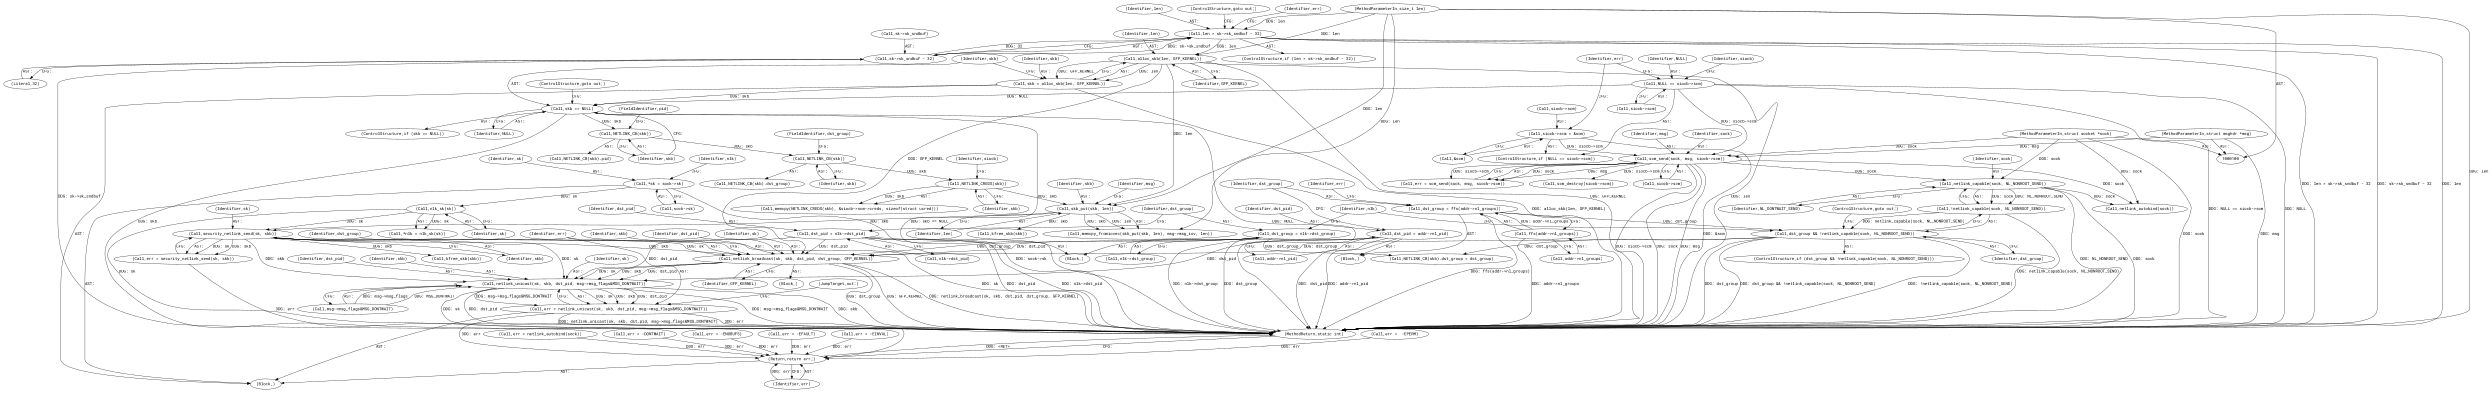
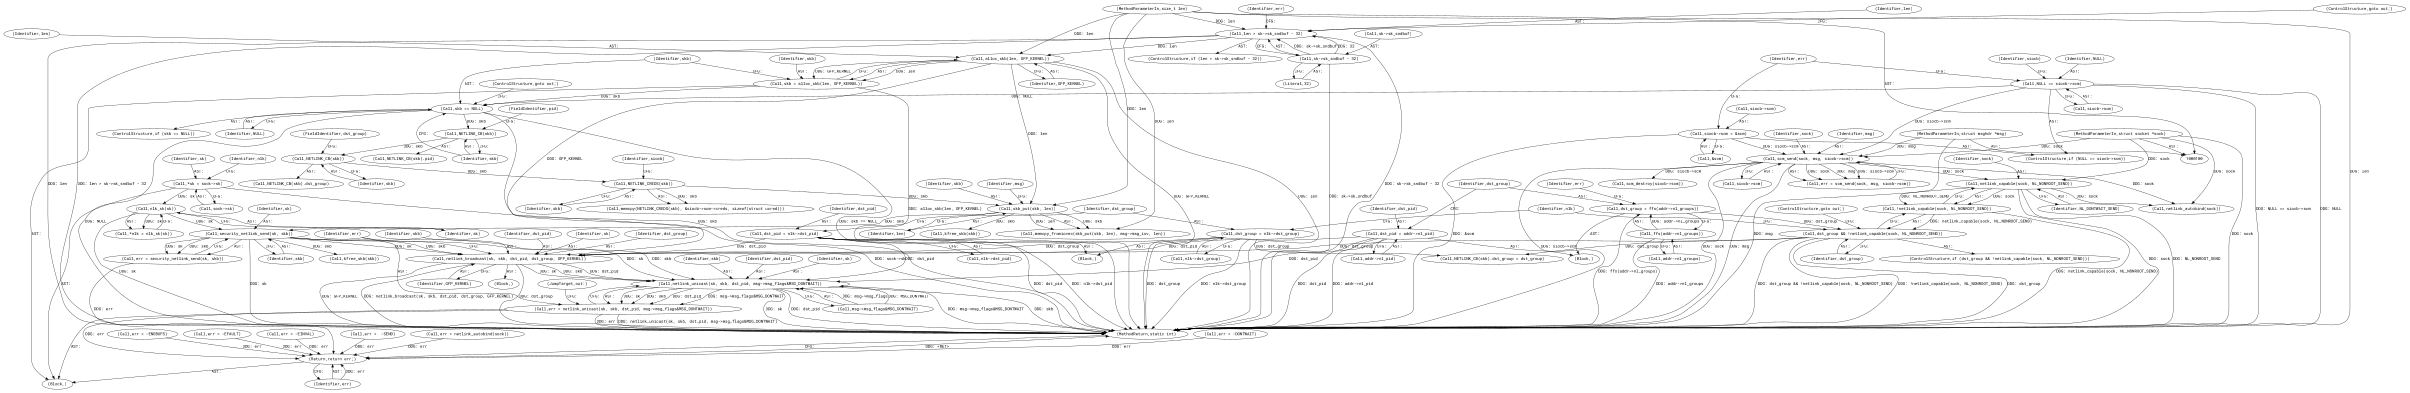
  digraph {
    fontname="Roboto Mono"
    node [fontname="Roboto Mono"]
    edge [fontname="Roboto Mono"]
    n1 [label="(Call,netlink_broadcast(sk, skb, dst_pid, dst_group, GFP_KERNEL))"]
    n2 [label="(Call,netlink_unicast(sk, skb, dst_pid, msg->msg_flags&MSG_DONTWAIT))"]
    n3 [label="(Block,)"]
    n4 [label="(Identifier,GFP_KERNEL)"]
    n5 [label="(MethodReturn,static int)"]
    n6 [label="(Call,err = netlink_unicast(sk, skb, dst_pid, msg->msg_flags&MSG_DONTWAIT))"]
    n7 [label="(Call,msg->msg_flags&MSG_DONTWAIT)"]
    n8 [label="(Return,return err;)"]
    n9 [label="(Call,security_netlink_send(sk, skb))"]
    n10 [label="(Call,kfree_skb(skb))"]
    n11 [label="(Identifier,skb)"]
    n12 [label="(Call,err = security_netlink_send(sk, skb))"]
    n13 [label="(Call,nlk_sk(sk))"]
    n14 [label="(Identifier,sk)"]
    n15 [label="(Call,*nlk = nlk_sk(sk))"]
    n16 [label="(Call,*sk = sock->sk)"]
    n17 [label="(Block,)"]
    n18 [label="(Call,sock->sk)"]
    n19 [label="(Call,skb_put(skb, len))"]
    n20 [label="(Call,memcpy_fromiovec(skb_put(skb, len), msg->msg_iov, len))"]
    n21 [label="(Identifier,len)"]
    n22 [label="(Call,kfree_skb(skb))"]
    n23 [label="(Call,NETLINK_CREDS(skb))"]
    n24 [label="(Identifier,skb)"]
    n25 [label="(Call,memcpy(NETLINK_CREDS(skb), &siocb->scm->creds, sizeof(struct ucred)))"]
    n26 [label="(Call,NETLINK_CB(skb))"]
    n27 [label="(Identifier,skb)"]
    n28 [label="(Call,NETLINK_CB(skb).dst_group)"]
    n29 [label="(Call,NETLINK_CB(skb))"]
    n30 [label="(Call,NETLINK_CB(skb).pid)"]
    n31 [label="(Identifier,skb)"]
    n32 [label="(Call,skb == NULL)"]
    n33 [label="(ControlStructure,if (skb == NULL))"]
    n34 [label="(Identifier,NULL)"]
    n35 [label="(Call,skb = alloc_skb(len, GFP_KERNEL))"]
    n36 [label="(Call,alloc_skb(len, GFP_KERNEL))"]
    n37 [label="(Identifier,GFP_KERNEL)"]
    n38 [label="(Call,len > sk->sk_sndbuf - 32)"]
    n39 [label="(Call,sk->sk_sndbuf - 32)"]
    n40 [label="(ControlStructure,if (len > sk->sk_sndbuf - 32))"]
    n41 [label="(Literal,32)"]
    n42 [label="(MethodParameterIn,size_t len)"]
    1000100
    n44 [label="(Call,NULL == siocb->scm)"]
    n45 [label="(Call,scm_send(sock, msg, siocb->scm))"]
    n46 [label="(Call,siocb->scm)"]
    n47 [label="(ControlStructure,if (NULL == siocb->scm))"]
    n48 [label="(Call,netlink_capable(sock, NL_NONROOT_SEND))"]
    n49 [label="(Call,netlink_autobind(sock))"]
    n50 [label="(Call,err = scm_send(sock, msg, siocb->scm))"]
    n51 [label="(Call,scm_destroy(siocb->scm))"]
    n52 [label="(Call,siocb->scm)"]
    n53 [label="(Call,dst_pid = addr->nl_pid)"]
    n54 [label="(Block,)"]
    n55 [label="(Call,addr->nl_pid)"]
    n56 [label="(Call,dst_pid = nlk->dst_pid)"]
    n57 [label="(Block,)"]
    n58 [label="(Call,nlk->dst_pid)"]
    n59 [label="(Call,dst_group && !netlink_capable(sock, NL_NONROOT_SEND))"]
    n60 [label="(Call,!netlink_capable(sock, NL_NONROOT_SEND))"]
    n61 [label="(Call,NETLINK_CB(skb).dst_group = dst_group)"]
    n62 [label="(Identifier,dst_group)"]
    n63 [label="(ControlStructure,if (dst_group && !netlink_capable(sock, NL_NONROOT_SEND)))"]
    n64 [label="(Call,dst_group = ffs(addr->nl_groups))"]
    n65 [label="(Call,ffs(addr->nl_groups))"]
    n66 [label="(Call,addr->nl_groups)"]
    n67 [label="(Identifier,NL_DONTWAIT_SEND)"]
    n68 [label="(MethodParameterIn,struct socket *sock)"]
    n69 [label="(MethodParameterIn,struct msghdr *msg)"]
    n70 [label="(Call,siocb->scm = &scm)"]
    n71 [label="(Call,&scm)"]
    n72 [label="(Call,dst_group = nlk->dst_group)"]
    n73 [label="(Call,nlk->dst_group)"]
    n74 [label="(Identifier,err)"]
-   n75 [label="(Call,err =  -EPERM)"]
+   n75 [label="(Call,err =  -SEND)"]
    n76 [label="(Identifier,sock)"]
    n77 [label="(Call,err = netlink_autobind(sock))"]
    n78 [label="(Identifier,sk)"]
    n79 [label="(Identifier,err)"]
    n80 [label="(FieldIdentifier,dst_group)"]
    n81 [label="(Identifier,dst_group)"]
    n82 [label="(FieldIdentifier,pid)"]
    n83 [label="(Identifier,siocb)"]
    n84 [label="(Identifier,sk)"]
    n85 [label="(Identifier,skb)"]
    n86 [label="(Identifier,err)"]
    n87 [label="(Call,sk->sk_sndbuf)"]
    n88 [label="(Identifier,dst_pid)"]
    n89 [label="(Identifier,nlk)"]
    n90 [label="(Identifier,siocb)"]
    n91 [label="(Identifier,sk)"]
    n92 [label="(Call,siocb->scm)"]
    n93 [label="(Identifier,err)"]
    n94 [label="(Identifier,skb)"]
    n95 [label="(Identifier,err)"]
    n96 [label="(ControlStructure,goto out;)"]
    n97 [label="(Identifier,msg)"]
    n98 [label="(Identifier,msg)"]
    n99 [label="(Call,err = -DONTWAIT)"]
    n100 [label="(Call,err = -ENOBUFS)"]
    n101 [label="(Identifier,dst_group)"]
    n102 [label="(Identifier,len)"]
    n103 [label="(Identifier,NULL)"]
    n104 [label="(Identifier,nlk)"]
    n105 [label="(ControlStructure,goto out;)"]
    n106 [label="(Identifier,dst_group)"]
    n107 [label="(ControlStructure,goto out;)"]
    n108 [label="(Identifier,skb)"]
    n109 [label="(Identifier,dst_pid)"]
    n110 [label="(Identifier,skb)"]
    n111 [label="(Identifier,sock)"]
    n112 [label="(Identifier,sk)"]
    n113 [label="(Identifier,skb)"]
    n114 [label="(Identifier,dst_pid)"]
    n115 [label="(Call,err = -EFAULT)"]
    n116 [label="(JumpTarget,out:)"]
    n117 [label="(Identifier,dst_pid)"]
    n118 [label="(Identifier,len)"]
    n119 [label="(Call,err = -EINVAL)"]
    n1 -> n2 [label="DDG: sk"]
    n1 -> n2 [label="DDG: skb"]
    n1 -> n2 [label="DDG: dst_pid"]
    n1 -> n3 [label="AST: "]
    n1 -> n4 [label="CFG: "]
    n1 -> n5 [label="DDG: dst_group"]
    n1 -> n5 [label="DDG: GFP_KERNEL"]
    n1 -> n5 [label="DDG: netlink_broadcast(sk, skb, dst_pid, dst_group, GFP_KERNEL)"]
    n2 -> n5 [label="DDG: sk"]
    n2 -> n5 [label="DDG: dst_pid"]
    n2 -> n5 [label="DDG: msg->msg_flags&MSG_DONTWAIT"]
    n2 -> n5 [label="DDG: skb"]
    n2 -> n6 [label="AST: "]
    n2 -> n6 [label="DDG: sk"]
    n2 -> n6 [label="DDG: skb"]
    n2 -> n6 [label="DDG: dst_pid"]
    n2 -> n6 [label="DDG: msg->msg_flags&MSG_DONTWAIT"]
    n2 -> n7 [label="CFG: "]
    n4 -> n1 [label="AST: "]
    n5 -> n8 [label="CFG: "]
    n6 -> n2 [label="CFG: "]
    n6 -> n5 [label="DDG: netlink_unicast(sk, skb, dst_pid, msg->msg_flags&MSG_DONTWAIT)"]
    n6 -> n5 [label="DDG: err"]
    n6 -> n8 [label="DDG: err"]
    n6 -> n17 [label="AST: "]
    n7 -> n2 [label="AST: "]
    n7 -> n2 [label="DDG: msg->msg_flags"]
    n7 -> n2 [label="DDG: MSG_DONTWAIT"]
    n8 -> n5 [label="DDG: <RET>"]
    n8 -> n17 [label="AST: "]
    n8 -> n74 [label="CFG: "]
    n9 -> n1 [label="DDG: sk"]
    n9 -> n1 [label="DDG: skb"]
    n9 -> n2 [label="DDG: sk"]
    n9 -> n2 [label="DDG: skb"]
    n9 -> n5 [label="DDG: sk"]
    n9 -> n10 [label="DDG: skb"]
    n9 -> n11 [label="CFG: "]
    n9 -> n12 [label="AST: "]
    n9 -> n12 [label="DDG: sk"]
    n9 -> n12 [label="DDG: skb"]
    n11 -> n9 [label="AST: "]
    n12 -> n8 [label="DDG: err"]
    n12 -> n9 [label="CFG: "]
    n13 -> n5 [label="DDG: sk"]
    n13 -> n9 [label="DDG: sk"]
    n13 -> n14 [label="CFG: "]
    n13 -> n15 [label="AST: "]
    n13 -> n15 [label="DDG: sk"]
    n14 -> n13 [label="AST: "]
+   n15 -> n13 [label="CFG: "]
    n16 -> n5 [label="DDG: sock->sk"]
    n16 -> n13 [label="DDG: sk"]
    n16 -> n17 [label="AST: "]
    n16 -> n18 [label="CFG: "]
    n18 -> n16 [label="AST: "]
    n19 -> n9 [label="DDG: skb"]
    n19 -> n20 [label="AST: "]
    n19 -> n20 [label="DDG: skb"]
    n19 -> n20 [label="DDG: len"]
    n19 -> n21 [label="CFG: "]
    n19 -> n22 [label="DDG: skb"]
    n21 -> n19 [label="AST: "]
    n23 -> n19 [label="DDG: skb"]
    n23 -> n24 [label="CFG: "]
    n23 -> n25 [label="AST: "]
    n23 -> n25 [label="DDG: skb"]
    n24 -> n23 [label="AST: "]
    n26 -> n23 [label="DDG: skb"]
    n26 -> n27 [label="CFG: "]
    n26 -> n28 [label="AST: "]
    n27 -> n26 [label="AST: "]
    n29 -> n26 [label="DDG: skb"]
    n29 -> n30 [label="AST: "]
    n29 -> n31 [label="CFG: "]
    n31 -> n29 [label="AST: "]
    n31 -> n32 [label="CFG: "]
    n32 -> n5 [label="DDG: skb == NULL"]
    n32 -> n5 [label="DDG: NULL"]
    n32 -> n5 [label="DDG: skb"]
    n32 -> n29 [label="DDG: skb"]
    n32 -> n33 [label="AST: "]
    n32 -> n34 [label="CFG: "]
    n34 -> n32 [label="AST: "]
    n35 -> n5 [label="DDG: alloc_skb(len, GFP_KERNEL)"]
    n35 -> n17 [label="AST: "]
    n35 -> n32 [label="DDG: skb"]
    n35 -> n36 [label="CFG: "]
    n36 -> n1 [label="DDG: GFP_KERNEL"]
    n36 -> n5 [label="DDG: GFP_KERNEL"]
    n36 -> n5 [label="DDG: len"]
    n36 -> n19 [label="DDG: len"]
    n36 -> n35 [label="AST: "]
    n36 -> n35 [label="DDG: len"]
    n36 -> n35 [label="DDG: GFP_KERNEL"]
    n36 -> n37 [label="CFG: "]
    n37 -> n36 [label="AST: "]
    n38 -> n5 [label="DDG: len > sk->sk_sndbuf - 32"]
    n38 -> n5 [label="DDG: sk->sk_sndbuf - 32"]
    n38 -> n5 [label="DDG: len"]
    n38 -> n36 [label="DDG: len"]
    n38 -> n39 [label="CFG: "]
    n38 -> n40 [label="AST: "]
    n39 -> n5 [label="DDG: sk->sk_sndbuf"]
    n39 -> n38 [label="AST: "]
    n39 -> n38 [label="DDG: sk->sk_sndbuf"]
    n39 -> n38 [label="DDG: 32"]
    n39 -> n41 [label="CFG: "]
    n41 -> n39 [label="AST: "]
    n42 -> n5 [label="DDG: len"]
    n42 -> n19 [label="DDG: len"]
    n42 -> n20 [label="DDG: len"]
    n42 -> n36 [label="DDG: len"]
    n42 -> n38 [label="DDG: len"]
    n42 -> 1000100 [label="AST: "]
    n44 -> n5 [label="DDG: NULL"]
    n44 -> n5 [label="DDG: NULL == siocb->scm"]
    n44 -> n32 [label="DDG: NULL"]
    n44 -> n45 [label="DDG: siocb->scm"]
    n44 -> n46 [label="CFG: "]
    n44 -> n47 [label="AST: "]
    n45 -> n5 [label="DDG: siocb->scm"]
    n45 -> n5 [label="DDG: sock"]
    n45 -> n5 [label="DDG: msg"]
    n45 -> n48 [label="DDG: sock"]
    n45 -> n49 [label="DDG: sock"]
    n45 -> n50 [label="AST: "]
    n45 -> n50 [label="DDG: sock"]
    n45 -> n50 [label="DDG: msg"]
    n45 -> n50 [label="DDG: siocb->scm"]
    n45 -> n51 [label="DDG: siocb->scm"]
    n45 -> n52 [label="CFG: "]
    n46 -> n44 [label="AST: "]
    n48 -> n5 [label="DDG: NL_NONROOT_SEND"]
    n48 -> n5 [label="DDG: sock"]
    n48 -> n49 [label="DDG: sock"]
    n48 -> n60 [label="AST: "]
    n48 -> n60 [label="DDG: sock"]
    n48 -> n60 [label="DDG: NL_NONROOT_SEND"]
    n48 -> n67 [label="CFG: "]
    n50 -> n45 [label="CFG: "]
    n52 -> n45 [label="AST: "]
    n53 -> n1 [label="DDG: dst_pid"]
    n53 -> n2 [label="DDG: dst_pid"]
    n53 -> n5 [label="DDG: dst_pid"]
    n53 -> n5 [label="DDG: addr->nl_pid"]
    n53 -> n54 [label="AST: "]
    n53 -> n55 [label="CFG: "]
    n55 -> n53 [label="AST: "]
    n56 -> n1 [label="DDG: dst_pid"]
    n56 -> n2 [label="DDG: dst_pid"]
    n56 -> n5 [label="DDG: dst_pid"]
    n56 -> n5 [label="DDG: nlk->dst_pid"]
    n56 -> n57 [label="AST: "]
    n56 -> n58 [label="CFG: "]
    n58 -> n56 [label="AST: "]
    n59 -> n1 [label="DDG: dst_group"]
    n59 -> n5 [label="DDG: dst_group"]
    n59 -> n5 [label="DDG: dst_group && !netlink_capable(sock, NL_NONROOT_SEND)"]
    n59 -> n5 [label="DDG: !netlink_capable(sock, NL_NONROOT_SEND)"]
    n59 -> n60 [label="CFG: "]
    n59 -> n61 [label="DDG: dst_group"]
    n59 -> n62 [label="CFG: "]
    n59 -> n63 [label="AST: "]
    n60 -> n5 [label="DDG: netlink_capable(sock, NL_NONROOT_SEND)"]
    n60 -> n48 [label="CFG: "]
    n60 -> n59 [label="AST: "]
    n60 -> n59 [label="DDG: netlink_capable(sock, NL_NONROOT_SEND)"]
    n62 -> n59 [label="AST: "]
    n64 -> n5 [label="DDG: ffs(addr->nl_groups)"]
    n64 -> n54 [label="AST: "]
    n64 -> n59 [label="DDG: dst_group"]
    n64 -> n65 [label="CFG: "]
    n65 -> n5 [label="DDG: addr->nl_groups"]
    n65 -> n64 [label="AST: "]
    n65 -> n64 [label="DDG: addr->nl_groups"]
    n65 -> n66 [label="CFG: "]
    n66 -> n65 [label="AST: "]
    n67 -> n48 [label="AST: "]
    n68 -> n5 [label="DDG: sock"]
    n68 -> 1000100 [label="AST: "]
    n68 -> n45 [label="DDG: sock"]
    n68 -> n48 [label="DDG: sock"]
    n68 -> n49 [label="DDG: sock"]
    n69 -> n5 [label="DDG: msg"]
    n69 -> 1000100 [label="AST: "]
    n69 -> n45 [label="DDG: msg"]
    n70 -> n5 [label="DDG: &scm"]
    n70 -> n45 [label="DDG: siocb->scm"]
    n70 -> n47 [label="AST: "]
    n70 -> n71 [label="CFG: "]
    n71 -> n70 [label="AST: "]
    n72 -> n1 [label="DDG: dst_group"]
    n72 -> n5 [label="DDG: nlk->dst_group"]
    n72 -> n5 [label="DDG: dst_group"]
    n72 -> n57 [label="AST: "]
    n72 -> n61 [label="DDG: dst_group"]
    n72 -> n73 [label="CFG: "]
    n73 -> n72 [label="AST: "]
    n74 -> n8 [label="AST: "]
    n74 -> n8 [label="DDG: err"]
    n75 -> n8 [label="DDG: err"]
    n76 -> n48 [label="AST: "]
    n77 -> n8 [label="DDG: err"]
    n78 -> n16 [label="AST: "]
    n79 -> n64 [label="CFG: "]
    n80 -> n26 [label="CFG: "]
    n81 -> n56 [label="CFG: "]
    n81 -> n72 [label="AST: "]
    n82 -> n29 [label="CFG: "]
    n83 -> n44 [label="CFG: "]
    n84 -> n1 [label="AST: "]
    n85 -> n32 [label="AST: "]
    n85 -> n35 [label="CFG: "]
    n86 -> n38 [label="CFG: "]
    n87 -> n39 [label="AST: "]
    n88 -> n2 [label="AST: "]
    n89 -> n59 [label="CFG: "]
    n89 -> n72 [label="CFG: "]
    n90 -> n23 [label="CFG: "]
    n91 -> n9 [label="AST: "]
    n92 -> n70 [label="AST: "]
    n93 -> n44 [label="CFG: "]
    n93 -> n70 [label="CFG: "]
    n94 -> n35 [label="AST: "]
    n95 -> n1 [label="CFG: "]
    n95 -> n6 [label="AST: "]
    n96 -> n59 [label="CFG: "]
    n97 -> n19 [label="CFG: "]
    n98 -> n45 [label="AST: "]
    n99 -> n8 [label="DDG: err"]
    n100 -> n8 [label="DDG: err"]
    n101 -> n1 [label="AST: "]
    n102 -> n38 [label="AST: "]
    n103 -> n44 [label="AST: "]
    n104 -> n16 [label="CFG: "]
    n105 -> n38 [label="CFG: "]
    n106 -> n53 [label="CFG: "]
    n106 -> n64 [label="AST: "]
    n107 -> n32 [label="CFG: "]
    n108 -> n1 [label="AST: "]
    n109 -> n53 [label="AST: "]
    n110 -> n2 [label="AST: "]
    n111 -> n45 [label="AST: "]
    n112 -> n2 [label="AST: "]
    n113 -> n19 [label="AST: "]
    n114 -> n1 [label="AST: "]
    n115 -> n8 [label="DDG: err"]
    n116 -> n6 [label="CFG: "]
    n117 -> n56 [label="AST: "]
    n118 -> n36 [label="AST: "]
    n119 -> n8 [label="DDG: err"]
  }
